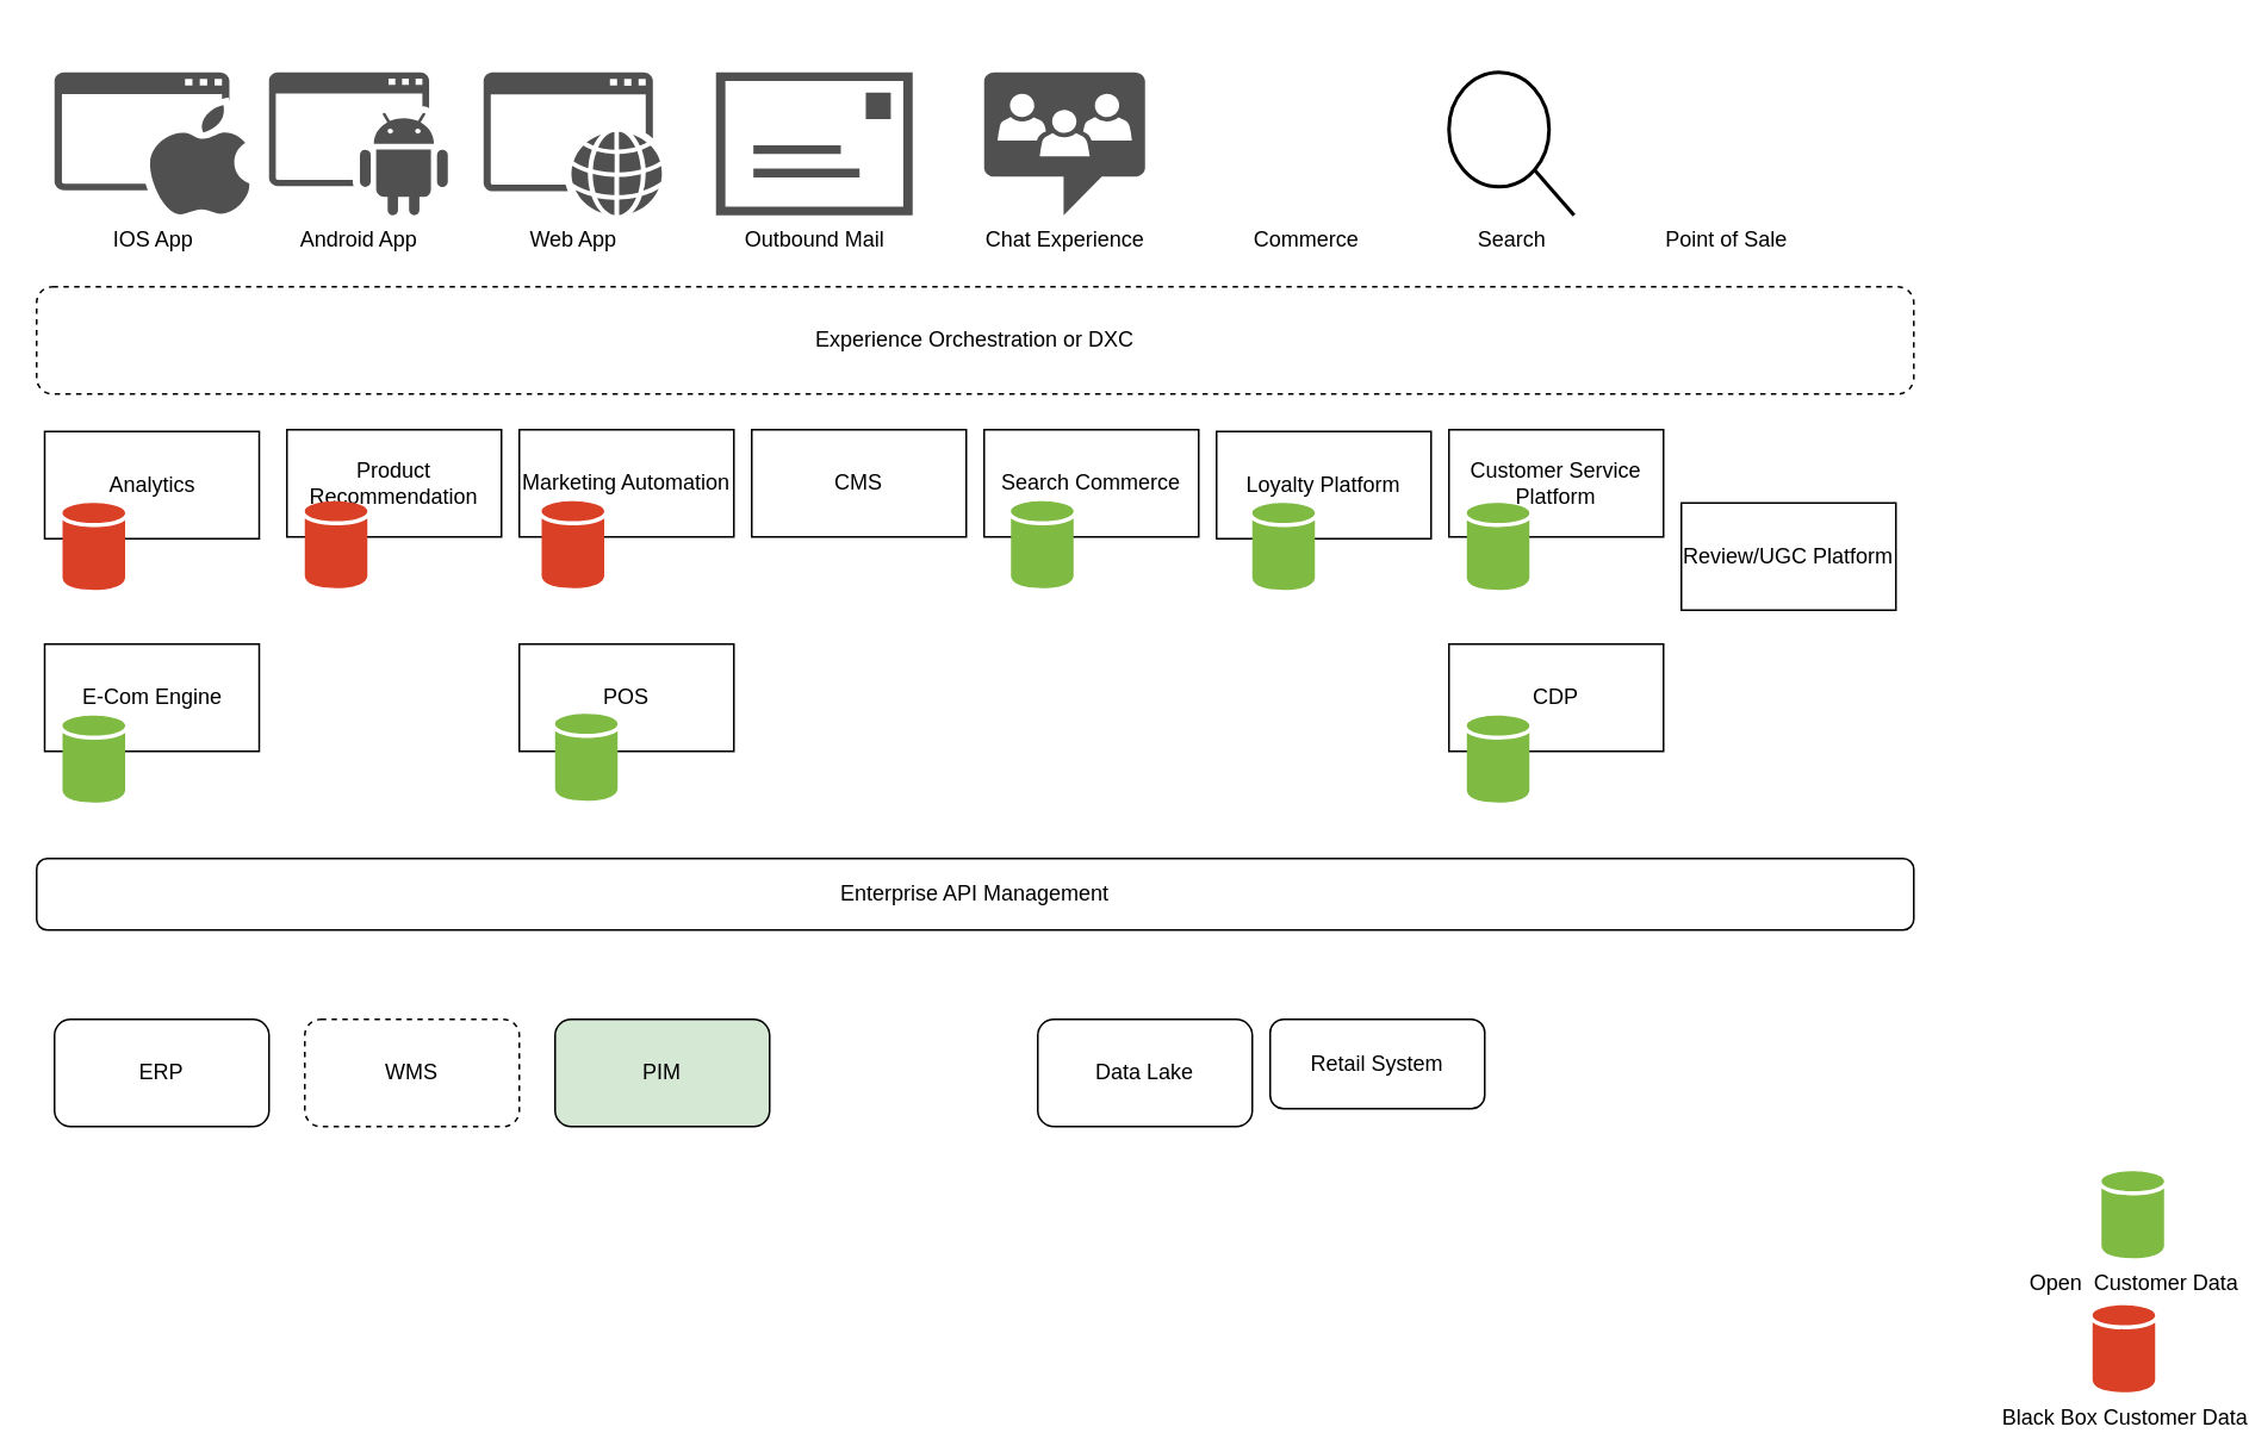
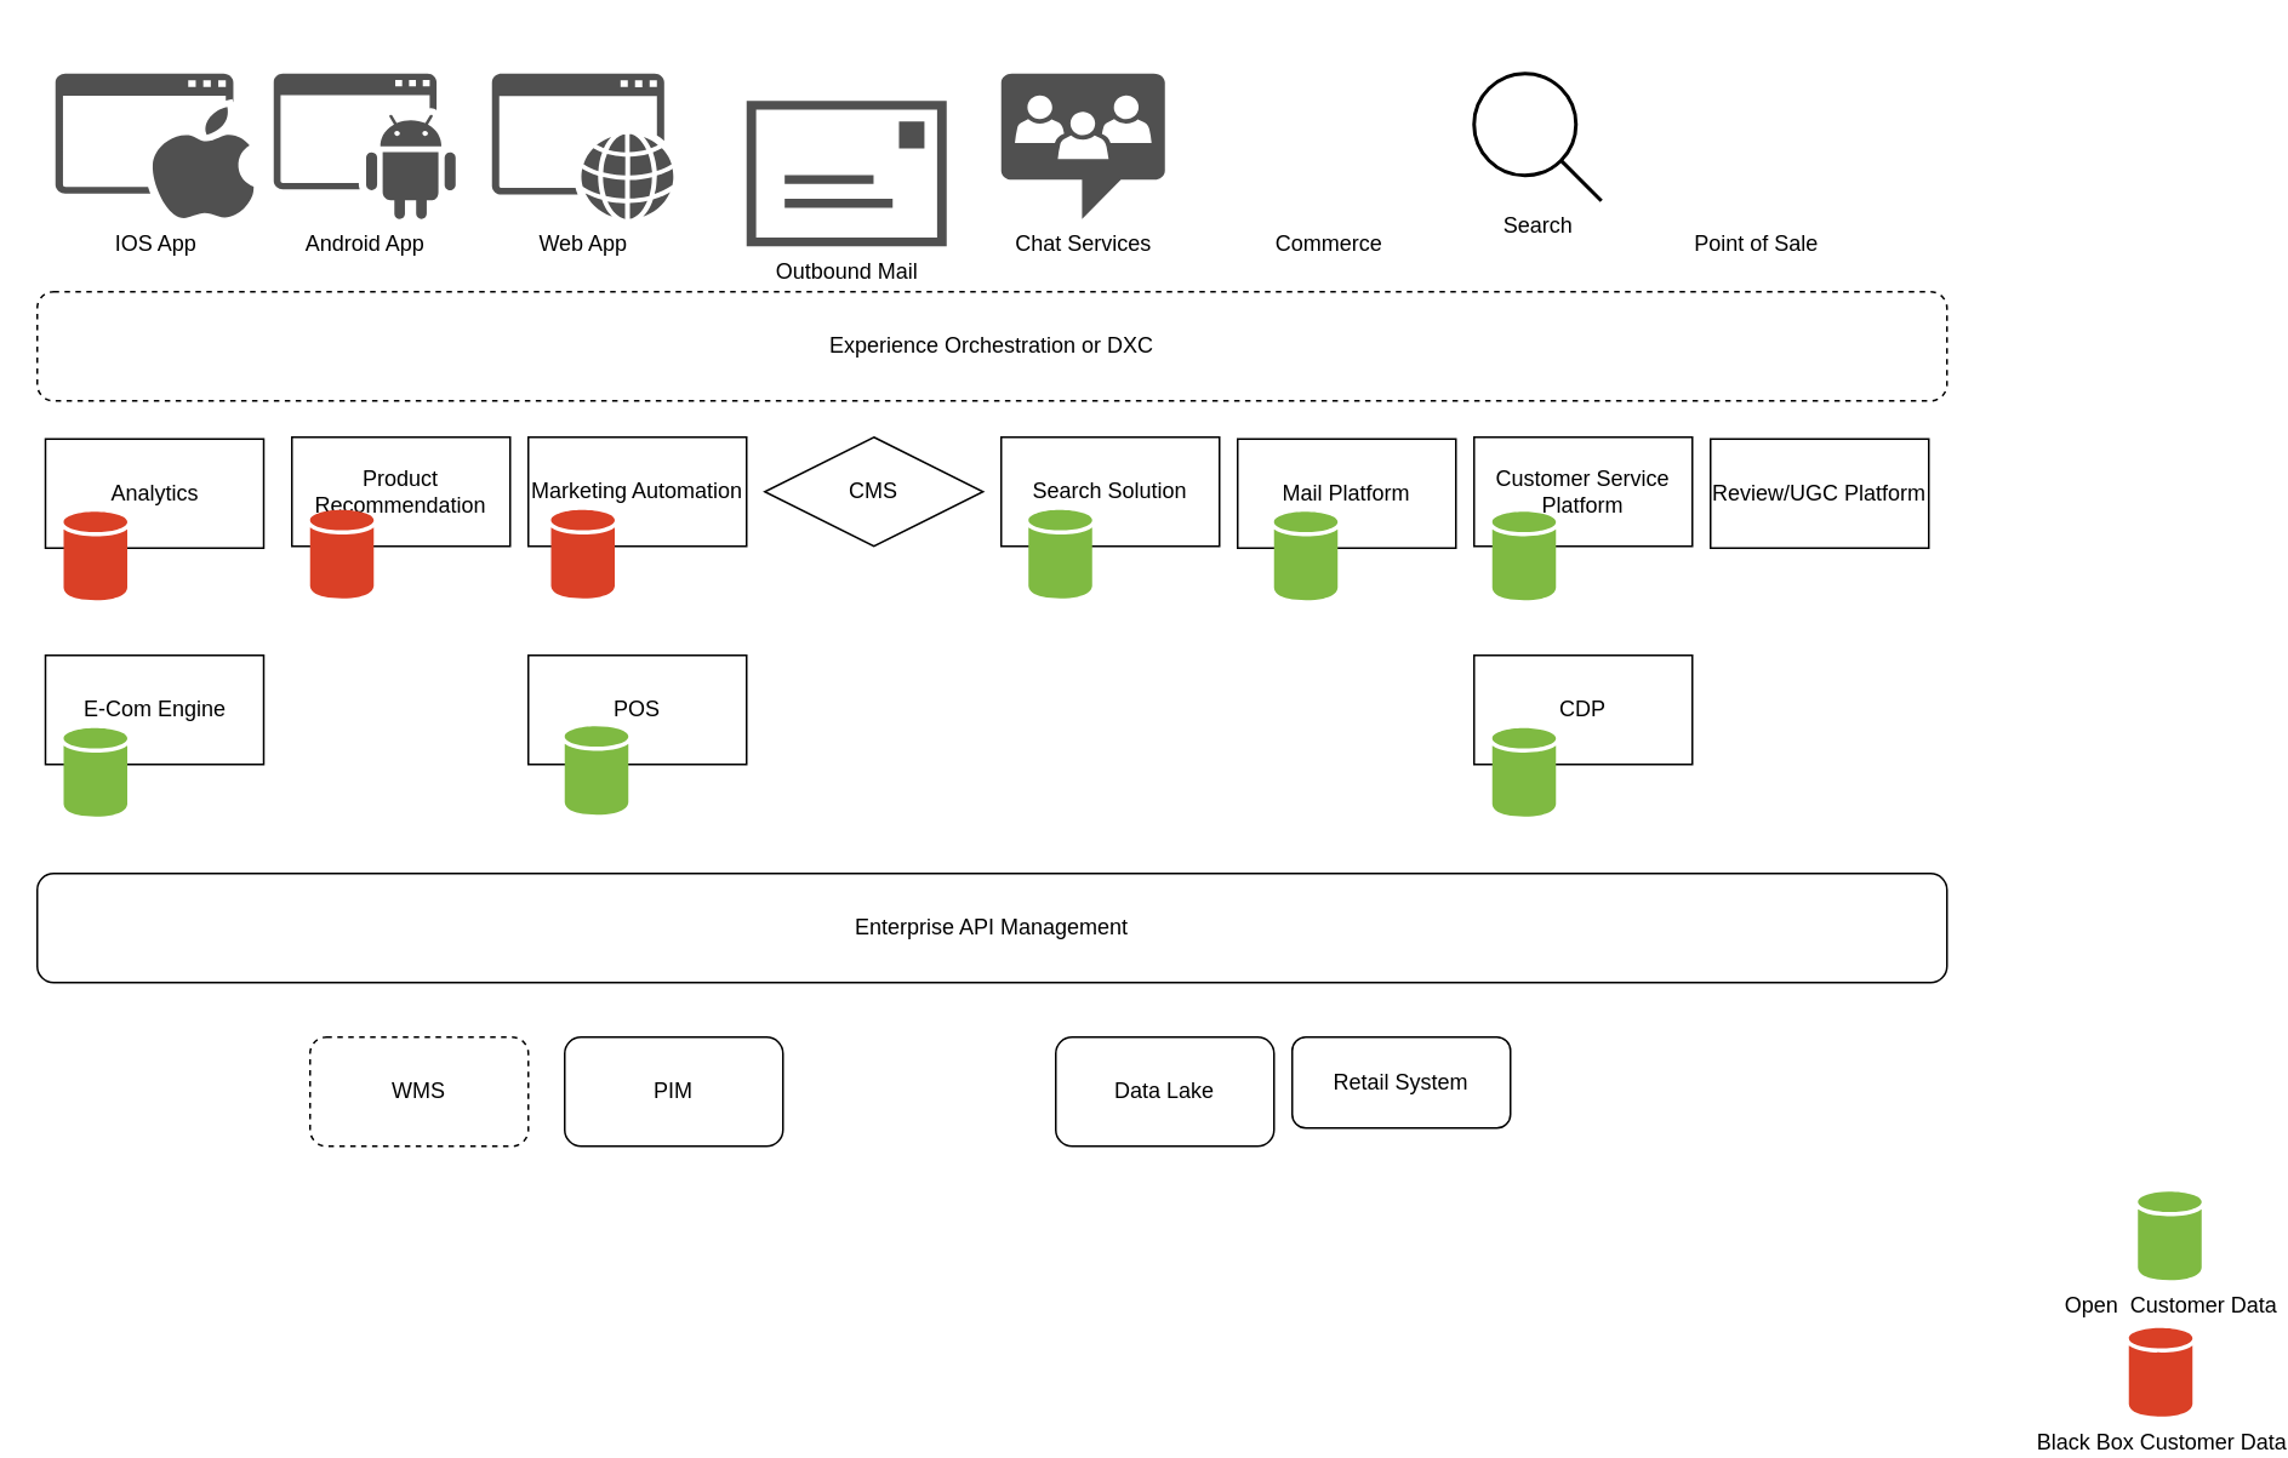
  <mxCell id="0" />
  <mxCell id="1" parent="0" />
- <mxCell id="2" value="Chat Experience" style="sketch=0;pointerEvents=1;shadow=0;dashed=0;html=1;strokeColor=none;fillColor=#505050;labelPosition=center;verticalLabelPosition=bottom;verticalAlign=top;outlineConnect=0;align=center;shape=mxgraph.office.communications.chat_room;" vertex="1" parent="1"><mxGeometry x="550" y="40" width="90" height="80" as="geometry" /></mxCell>
+ <mxCell id="2" value="Chat Services" style="sketch=0;pointerEvents=1;shadow=0;dashed=0;html=1;strokeColor=none;fillColor=#505050;labelPosition=center;verticalLabelPosition=bottom;verticalAlign=top;outlineConnect=0;align=center;shape=mxgraph.office.communications.chat_room;" vertex="1" parent="1"><mxGeometry x="550" y="40" width="90" height="80" as="geometry" /></mxCell>
  <mxCell id="3" value="IOS App" style="sketch=0;pointerEvents=1;shadow=0;dashed=0;html=1;strokeColor=none;fillColor=#505050;labelPosition=center;verticalLabelPosition=bottom;verticalAlign=top;outlineConnect=0;align=center;shape=mxgraph.office.concepts.application_ios;" vertex="1" parent="1"><mxGeometry x="30" y="40" width="109" height="80" as="geometry" /></mxCell>
  <mxCell id="4" value="Android App" style="sketch=0;pointerEvents=1;shadow=0;dashed=0;html=1;strokeColor=none;fillColor=#505050;labelPosition=center;verticalLabelPosition=bottom;verticalAlign=top;outlineConnect=0;align=center;shape=mxgraph.office.concepts.application_android;" vertex="1" parent="1"><mxGeometry x="150" y="40" width="100" height="80" as="geometry" /></mxCell>
  <mxCell id="5" value="Web App" style="sketch=0;pointerEvents=1;shadow=0;dashed=0;html=1;strokeColor=none;fillColor=#505050;labelPosition=center;verticalLabelPosition=bottom;verticalAlign=top;outlineConnect=0;align=center;shape=mxgraph.office.concepts.application_web;" vertex="1" parent="1"><mxGeometry x="270" y="40" width="100" height="80" as="geometry" /></mxCell>
- <mxCell id="6" value="Outbound Mail" style="sketch=0;pointerEvents=1;shadow=0;dashed=0;html=1;strokeColor=none;fillColor=#505050;labelPosition=center;verticalLabelPosition=bottom;verticalAlign=top;outlineConnect=0;align=center;shape=mxgraph.office.concepts.email;" vertex="1" parent="1"><mxGeometry x="400" y="40" width="110" height="80" as="geometry" /></mxCell>
+ <mxCell id="6" value="Outbound Mail" style="sketch=0;pointerEvents=1;shadow=0;dashed=0;html=1;strokeColor=none;fillColor=#505050;labelPosition=center;verticalLabelPosition=bottom;verticalAlign=top;outlineConnect=0;align=center;shape=mxgraph.office.concepts.email;" vertex="1" parent="1"><mxGeometry x="410" y="55" width="110" height="80" as="geometry" /></mxCell>
  <mxCell id="7" value="Commerce" style="shape=image;html=1;verticalAlign=top;verticalLabelPosition=bottom;labelBackgroundColor=#ffffff;imageAspect=0;aspect=fixed;image=https://cdn4.iconfinder.com/data/icons/evil-icons-user-interface/64/cart-128.png" vertex="1" parent="1"><mxGeometry x="680" y="20" width="100" height="100" as="geometry" /></mxCell>
- <mxCell id="8" value="Search" style="html=1;verticalLabelPosition=bottom;align=center;labelBackgroundColor=#ffffff;verticalAlign=top;strokeWidth=2;strokeColor=#000000;shadow=0;dashed=0;shape=mxgraph.ios7.icons.looking_glass;" vertex="1" parent="1"><mxGeometry x="810" y="40" width="70" height="80" as="geometry" /></mxCell>
+ <mxCell id="8" value="Search" style="html=1;verticalLabelPosition=bottom;align=center;labelBackgroundColor=#ffffff;verticalAlign=top;strokeWidth=2;strokeColor=#000000;shadow=0;dashed=0;shape=mxgraph.ios7.icons.looking_glass;" vertex="1" parent="1"><mxGeometry x="810" y="40" width="70" height="70" as="geometry" /></mxCell>
  <mxCell id="9" value="Point of Sale" style="shape=image;html=1;verticalAlign=top;verticalLabelPosition=bottom;labelBackgroundColor=#ffffff;imageAspect=0;aspect=fixed;image=https://cdn0.iconfinder.com/data/icons/evericons-24px-vol-2/24/pos-128.png" vertex="1" parent="1"><mxGeometry x="920" y="30" width="90" height="90" as="geometry" /></mxCell>
  <mxCell id="10" value="Experience Orchestration or DXC" style="rounded=1;whiteSpace=wrap;html=1;dashed=1;" vertex="1" parent="1"><mxGeometry x="20" y="160" width="1050" height="60" as="geometry" /></mxCell>
  <mxCell id="11" value="E-Com Engine" style="rounded=0;whiteSpace=wrap;html=1;" vertex="1" parent="1"><mxGeometry x="24.5" y="360" width="120" height="60" as="geometry" /></mxCell>
  <mxCell id="12" value="Product Recommendation" style="rounded=0;whiteSpace=wrap;html=1;" vertex="1" parent="1"><mxGeometry x="160" y="240" width="120" height="60" as="geometry" /></mxCell>
  <mxCell id="13" value="Marketing Automation" style="rounded=0;whiteSpace=wrap;html=1;" vertex="1" parent="1"><mxGeometry x="290" y="240" width="120" height="60" as="geometry" /></mxCell>
- <mxCell id="14" value="CMS" style="rounded=0;whiteSpace=wrap;html=1;" vertex="1" parent="1"><mxGeometry x="420" y="240" width="120" height="60" as="geometry" /></mxCell>
- <mxCell id="15" value="Search Commerce" style="rounded=0;whiteSpace=wrap;html=1;" vertex="1" parent="1"><mxGeometry x="550" y="240" width="120" height="60" as="geometry" /></mxCell>
+ <mxCell id="14" value="CMS" style="rhombus;whiteSpace=wrap;html=1;" vertex="1" parent="1"><mxGeometry x="420" y="240" width="120" height="60" as="geometry" /></mxCell>
+ <mxCell id="15" value="Search Solution" style="rounded=0;whiteSpace=wrap;html=1;" vertex="1" parent="1"><mxGeometry x="550" y="240" width="120" height="60" as="geometry" /></mxCell>
  <mxCell id="16" value="POS" style="rounded=0;whiteSpace=wrap;html=1;" vertex="1" parent="1"><mxGeometry x="290" y="360" width="120" height="60" as="geometry" /></mxCell>
  <mxCell id="17" value="Customer Service Platform" style="rounded=0;whiteSpace=wrap;html=1;" vertex="1" parent="1"><mxGeometry x="810" y="240" width="120" height="60" as="geometry" /></mxCell>
  <mxCell id="18" value="CDP" style="rounded=0;whiteSpace=wrap;html=1;" vertex="1" parent="1"><mxGeometry x="810" y="360" width="120" height="60" as="geometry" /></mxCell>
  <mxCell id="19" value="" style="sketch=0;shadow=0;dashed=0;html=1;strokeColor=none;labelPosition=center;verticalLabelPosition=bottom;verticalAlign=top;outlineConnect=0;align=center;shape=mxgraph.office.databases.database;fillColor=#DA4026;" vertex="1" parent="1"><mxGeometry x="302.5" y="280" width="35" height="49" as="geometry" /></mxCell>
  <mxCell id="20" value="" style="sketch=0;shadow=0;dashed=0;html=1;strokeColor=none;labelPosition=center;verticalLabelPosition=bottom;verticalAlign=top;outlineConnect=0;align=center;shape=mxgraph.office.databases.database;fillColor=#DA4026;" vertex="1" parent="1"><mxGeometry x="170" y="280" width="35" height="49" as="geometry" /></mxCell>
  <mxCell id="21" value="" style="sketch=0;shadow=0;dashed=0;html=1;strokeColor=none;labelPosition=center;verticalLabelPosition=bottom;verticalAlign=top;outlineConnect=0;align=center;shape=mxgraph.office.databases.database;fillColor=#7FBA42;" vertex="1" parent="1"><mxGeometry x="34.5" y="400" width="35" height="49" as="geometry" /></mxCell>
  <mxCell id="22" value="Black Box Customer Data" style="sketch=0;shadow=0;dashed=0;html=1;strokeColor=none;labelPosition=center;verticalLabelPosition=bottom;verticalAlign=top;outlineConnect=0;align=center;shape=mxgraph.office.databases.database;fillColor=#DA4026;" vertex="1" parent="1"><mxGeometry x="1170" y="730" width="35" height="49" as="geometry" /></mxCell>
  <mxCell id="23" value="Open&amp;nbsp; Customer Data" style="sketch=0;shadow=0;dashed=0;html=1;strokeColor=none;labelPosition=center;verticalLabelPosition=bottom;verticalAlign=top;outlineConnect=0;align=center;shape=mxgraph.office.databases.database;fillColor=#7FBA42;" vertex="1" parent="1"><mxGeometry x="1175" y="655" width="35" height="49" as="geometry" /></mxCell>
  <mxCell id="24" value="" style="shape=image;html=1;verticalAlign=top;verticalLabelPosition=bottom;labelBackgroundColor=#ffffff;imageAspect=0;aspect=fixed;image=https://cdn1.iconfinder.com/data/icons/cartoon-snack/128/cookie-128.png" vertex="1" parent="1"><mxGeometry x="362" y="281" width="48" height="48" as="geometry" /></mxCell>
  <mxCell id="25" value="" style="shape=image;html=1;verticalAlign=top;verticalLabelPosition=bottom;labelBackgroundColor=#ffffff;imageAspect=0;aspect=fixed;image=https://cdn1.iconfinder.com/data/icons/cartoon-snack/128/cookie-128.png" vertex="1" parent="1"><mxGeometry x="230" y="281" width="48" height="48" as="geometry" /></mxCell>
  <mxCell id="26" value="" style="sketch=0;shadow=0;dashed=0;html=1;strokeColor=none;labelPosition=center;verticalLabelPosition=bottom;verticalAlign=top;outlineConnect=0;align=center;shape=mxgraph.office.databases.database;fillColor=#7FBA42;" vertex="1" parent="1"><mxGeometry x="565" y="280" width="35" height="49" as="geometry" /></mxCell>
  <mxCell id="27" value="" style="shape=image;html=1;verticalAlign=top;verticalLabelPosition=bottom;labelBackgroundColor=#ffffff;imageAspect=0;aspect=fixed;image=https://cdn1.iconfinder.com/data/icons/cartoon-snack/128/cookie-128.png" vertex="1" parent="1"><mxGeometry x="610" y="280" width="48" height="48" as="geometry" /></mxCell>
  <mxCell id="28" value="" style="sketch=0;shadow=0;dashed=0;html=1;strokeColor=none;labelPosition=center;verticalLabelPosition=bottom;verticalAlign=top;outlineConnect=0;align=center;shape=mxgraph.office.databases.database;fillColor=#7FBA42;" vertex="1" parent="1"><mxGeometry x="310" y="399" width="35" height="49" as="geometry" /></mxCell>
  <mxCell id="29" value="" style="sketch=0;shadow=0;dashed=0;html=1;strokeColor=none;labelPosition=center;verticalLabelPosition=bottom;verticalAlign=top;outlineConnect=0;align=center;shape=mxgraph.office.databases.database;fillColor=#7FBA42;" vertex="1" parent="1"><mxGeometry x="820" y="281" width="35" height="49" as="geometry" /></mxCell>
  <mxCell id="30" value="" style="shape=image;html=1;verticalAlign=top;verticalLabelPosition=bottom;labelBackgroundColor=#ffffff;imageAspect=0;aspect=fixed;image=https://cdn1.iconfinder.com/data/icons/cartoon-snack/128/cookie-128.png" vertex="1" parent="1"><mxGeometry x="882" y="281" width="48" height="48" as="geometry" /></mxCell>
  <mxCell id="31" value="" style="shape=image;html=1;verticalAlign=top;verticalLabelPosition=bottom;labelBackgroundColor=#ffffff;imageAspect=0;aspect=fixed;image=https://cdn1.iconfinder.com/data/icons/cartoon-snack/128/cookie-128.png" vertex="1" parent="1"><mxGeometry x="880" y="399" width="48" height="48" as="geometry" /></mxCell>
  <mxCell id="32" value="" style="sketch=0;shadow=0;dashed=0;html=1;strokeColor=none;labelPosition=center;verticalLabelPosition=bottom;verticalAlign=top;outlineConnect=0;align=center;shape=mxgraph.office.databases.database;fillColor=#7FBA42;" vertex="1" parent="1"><mxGeometry x="820" y="400" width="35" height="49" as="geometry" /></mxCell>
  <mxCell id="33" value="Analytics" style="rounded=0;whiteSpace=wrap;html=1;" vertex="1" parent="1"><mxGeometry x="24.5" y="241" width="120" height="60" as="geometry" /></mxCell>
  <mxCell id="34" value="" style="sketch=0;shadow=0;dashed=0;html=1;strokeColor=none;labelPosition=center;verticalLabelPosition=bottom;verticalAlign=top;outlineConnect=0;align=center;shape=mxgraph.office.databases.database;fillColor=#DA4026;" vertex="1" parent="1"><mxGeometry x="34.5" y="281" width="35" height="49" as="geometry" /></mxCell>
  <mxCell id="35" value="" style="shape=image;html=1;verticalAlign=top;verticalLabelPosition=bottom;labelBackgroundColor=#ffffff;imageAspect=0;aspect=fixed;image=https://cdn1.iconfinder.com/data/icons/cartoon-snack/128/cookie-128.png" vertex="1" parent="1"><mxGeometry x="91" y="279" width="48" height="48" as="geometry" /></mxCell>
- <mxCell id="36" value="Loyalty Platform" style="rounded=0;whiteSpace=wrap;html=1;" vertex="1" parent="1"><mxGeometry x="680" y="241" width="120" height="60" as="geometry" /></mxCell>
- <mxCell id="37" value="Review/UGC Platform" style="rounded=0;whiteSpace=wrap;html=1;" vertex="1" parent="1"><mxGeometry x="940" y="281" width="120" height="60" as="geometry" /></mxCell>
+ <mxCell id="36" value="Mail Platform" style="rounded=0;whiteSpace=wrap;html=1;" vertex="1" parent="1"><mxGeometry x="680" y="241" width="120" height="60" as="geometry" /></mxCell>
+ <mxCell id="37" value="Review/UGC Platform" style="rounded=0;whiteSpace=wrap;html=1;" vertex="1" parent="1"><mxGeometry x="940" y="241" width="120" height="60" as="geometry" /></mxCell>
  <mxCell id="38" value="" style="sketch=0;shadow=0;dashed=0;html=1;strokeColor=none;labelPosition=center;verticalLabelPosition=bottom;verticalAlign=top;outlineConnect=0;align=center;shape=mxgraph.office.databases.database;fillColor=#7FBA42;" vertex="1" parent="1"><mxGeometry x="700" y="281" width="35" height="49" as="geometry" /></mxCell>
- <mxCell id="39" value="Enterprise API Management" style="rounded=1;whiteSpace=wrap;html=1;" vertex="1" parent="1"><mxGeometry x="20" y="480" width="1050" height="40" as="geometry" /></mxCell>
- <mxCell id="40" value="ERP" style="rounded=1;whiteSpace=wrap;html=1;strokeColor=#000000;" vertex="1" parent="1"><mxGeometry x="30" y="570" width="120" height="60" as="geometry" /></mxCell>
+ <mxCell id="39" value="Enterprise API Management" style="rounded=1;whiteSpace=wrap;html=1;" vertex="1" parent="1"><mxGeometry x="20" y="480" width="1050" height="60" as="geometry" /></mxCell>
  <mxCell id="41" value="WMS" style="rounded=1;whiteSpace=wrap;html=1;strokeColor=#000000;dashed=1;" vertex="1" parent="1"><mxGeometry x="170" y="570" width="120" height="60" as="geometry" /></mxCell>
- <mxCell id="42" value="PIM" style="rounded=1;whiteSpace=wrap;html=1;strokeColor=#000000;fillColor=#d5e8d4;" vertex="1" parent="1"><mxGeometry x="310" y="570" width="120" height="60" as="geometry" /></mxCell>
+ <mxCell id="42" value="PIM" style="rounded=1;whiteSpace=wrap;html=1;strokeColor=#000000;" vertex="1" parent="1"><mxGeometry x="310" y="570" width="120" height="60" as="geometry" /></mxCell>
  <mxCell id="43" value="Data Lake" style="rounded=1;whiteSpace=wrap;html=1;strokeColor=#000000;" vertex="1" parent="1"><mxGeometry x="580" y="570" width="120" height="60" as="geometry" /></mxCell>
  <mxCell id="44" value="&lt;div&gt;Retail System&lt;/div&gt;" style="rounded=1;whiteSpace=wrap;html=1;strokeColor=#000000;" vertex="1" parent="1"><mxGeometry x="710" y="570" width="120" height="50" as="geometry" /></mxCell>
